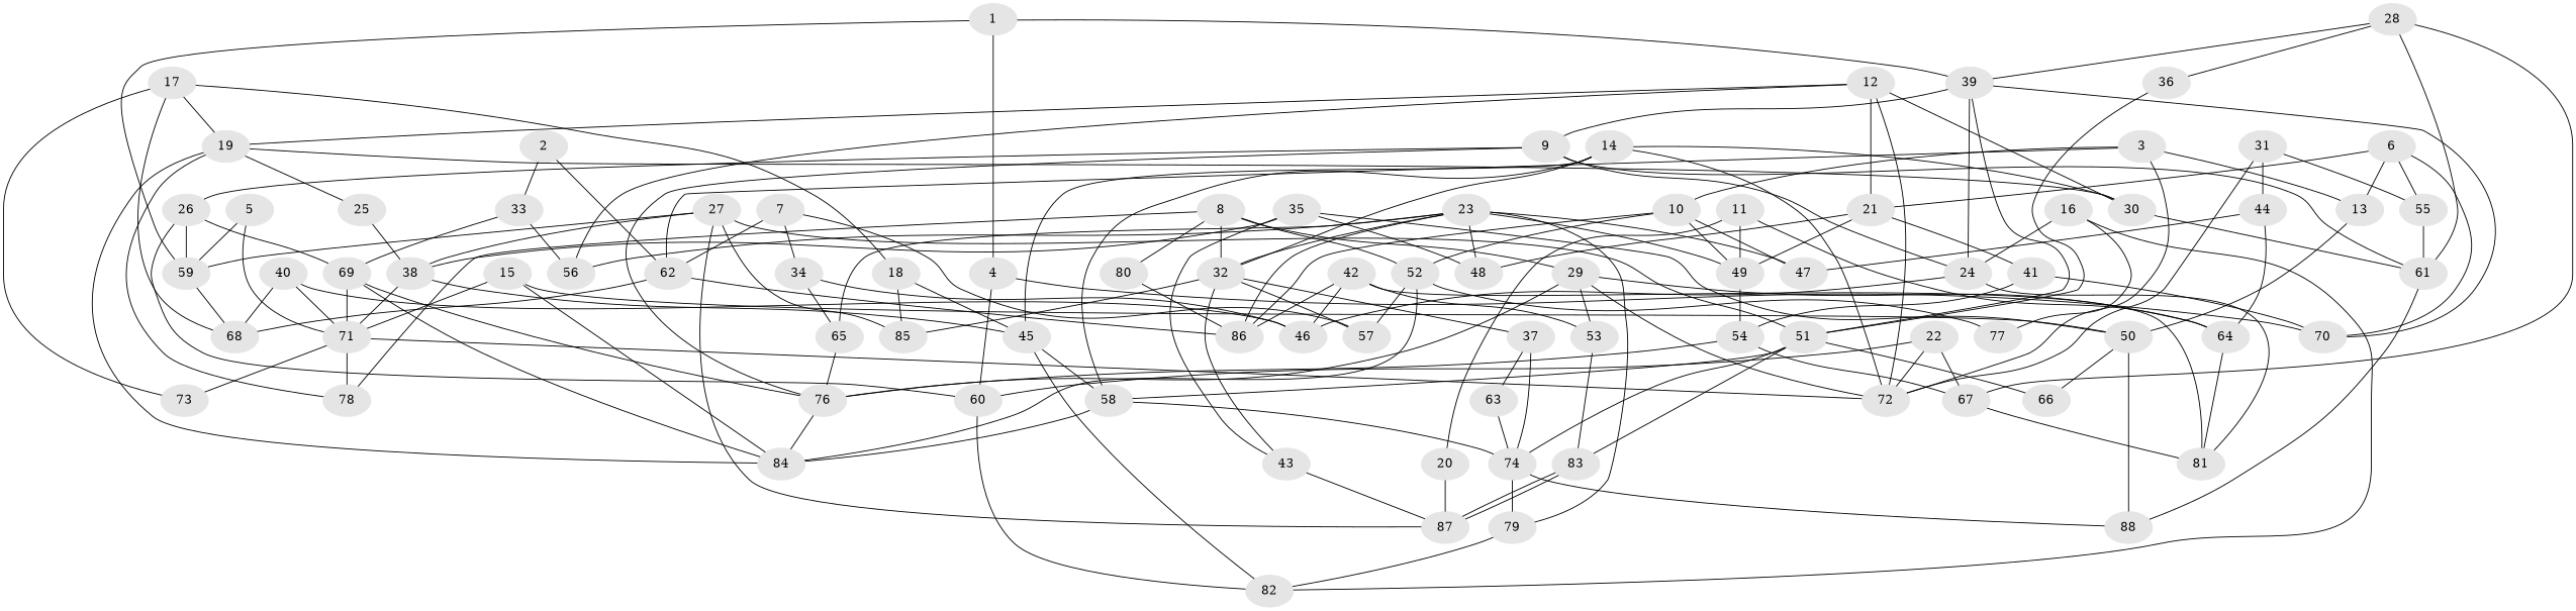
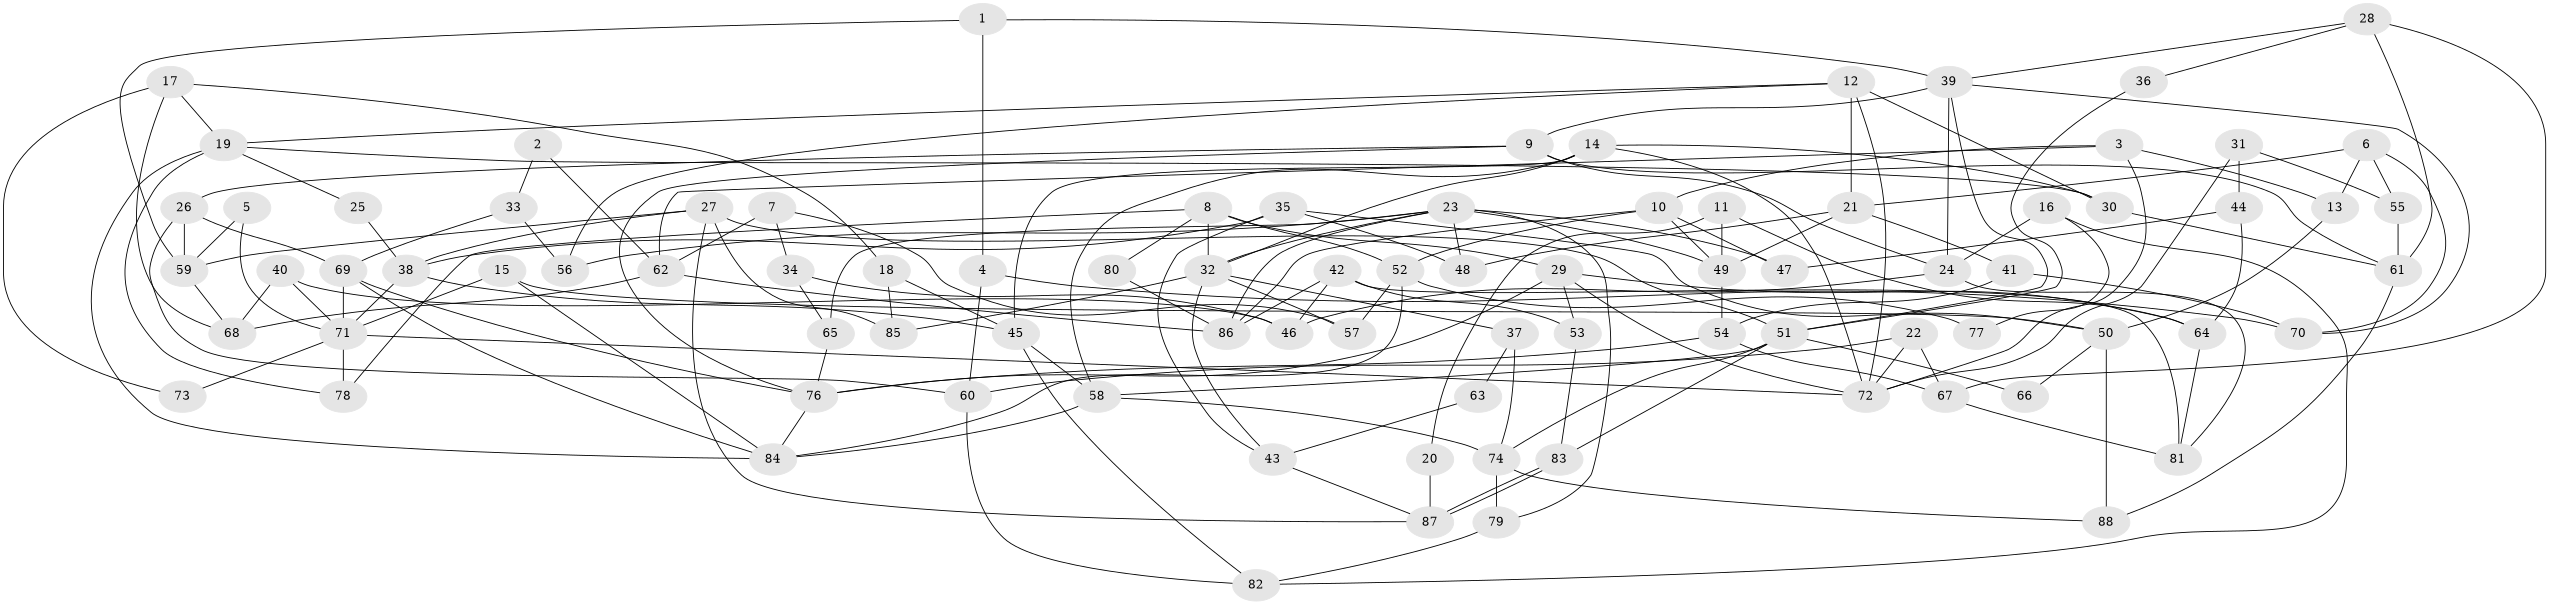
  graph {
    node [color=gray90 style=filled]
    1
    4
    39
    59
    60
    70
    9
    51
    68
    2
    33
    62
    56
    69
    86
    3
    10
    13
    72
    52
    47
    49
    50
    24
    26
    61
    76
    82
    5
    71
    78
    73
    6
    21
    55
    41
    48
    7
    34
    57
    65
    46
    8
    29
    32
    80
    64
    53
    85
    37
    43
    84
    77
    81
    88
    54
    11
    20
    87
    12
    19
    30
    25
    66
    14
    45
    58
    74
    15
    16
    17
    18
    38
    22
    67
    23
    79
    27
    83
    28
    36
    31
    44
    63
    35
    40
    42
    1 -- 4
    1 -- 39
    1 -- 59
    4 -- 60
    4 -- 70
    39 -- 70
    39 -- 9
    39 -- 51
    59 -- 68
    60 -- 82
    9 -- 24
    9 -- 26
    9 -- 61
    9 -- 76
    51 -- 66
    51 -- 58
    51 -- 74
    51 -- 83
    2 -- 33
    2 -- 62
    33 -- 56
    33 -- 69
    62 -- 68
    62 -- 86
    69 -- 76
    69 -- 71
    69 -- 84
    3 -- 62
    3 -- 10
    3 -- 13
    3 -- 72
    10 -- 86
    10 -- 52
    10 -- 47
    10 -- 49
    13 -- 50
    52 -- 57
    52 -- 84
    52 -- 77
    49 -- 54
    50 -- 88
    50 -- 66
    24 -- 39
    24 -- 46
    24 -- 81
    26 -- 59
    26 -- 60
    26 -- 69
    61 -- 88
    76 -- 84
    5 -- 59
    5 -- 71
    71 -- 72
    71 -- 78
    71 -- 73
    6 -- 70
    6 -- 13
    6 -- 21
    6 -- 55
    21 -- 49
    21 -- 41
    21 -- 48
    55 -- 61
    41 -- 70
    41 -- 54
    7 -- 62
    7 -- 34
    7 -- 57
    34 -- 65
    34 -- 46
    65 -- 76
    8 -- 52
    8 -- 78
    8 -- 29
    8 -- 32
    8 -- 80
    29 -- 72
    29 -- 76
    29 -- 64
    29 -- 53
    32 -- 57
    32 -- 85
    32 -- 37
    32 -- 43
    80 -- 86
    64 -- 81
    53 -- 83
    37 -- 74
    37 -- 63
    43 -- 87
    54 -- 76
    54 -- 67
    11 -- 49
    11 -- 64
    11 -- 20
    20 -- 87
    12 -- 56
    12 -- 72
    12 -- 21
    12 -- 19
    12 -- 30
    19 -- 78
    19 -- 84
    19 -- 30
    19 -- 25
    30 -- 61
    25 -- 38
    14 -- 72
    14 -- 32
    14 -- 30
    14 -- 45
    14 -- 58
    45 -- 82
    45 -- 58
    58 -- 84
    58 -- 74
    74 -- 88
    74 -- 79
    15 -- 50
    15 -- 71
    15 -- 84
    16 -- 24
    16 -- 82
    16 -- 77
    17 -- 68
    17 -- 73
    17 -- 19
    17 -- 18
    18 -- 85
    18 -- 45
    38 -- 71
    38 -- 45
    22 -- 60
    22 -- 72
    22 -- 67
    67 -- 81
    23 -- 56
    23 -- 86
    23 -- 47
    23 -- 49
    23 -- 48
    23 -- 65
    23 -- 32
    23 -- 79
    79 -- 82
    27 -- 59
    27 -- 51
    27 -- 85
    27 -- 87
    27 -- 38
    83 -- 87
    83 -- 87
    28 -- 39
    28 -- 61
    28 -- 67
    28 -- 36
    36 -- 51
    31 -- 72
    31 -- 55
    31 -- 44
    44 -- 47
    44 -- 64
-   63 -- 74
+   63 -- 43
    35 -- 50
    35 -- 48
    35 -- 43
    35 -- 38
    40 -- 68
    40 -- 71
    40 -- 46
    42 -- 86
    42 -- 46
    42 -- 53
    42 -- 81
  }
